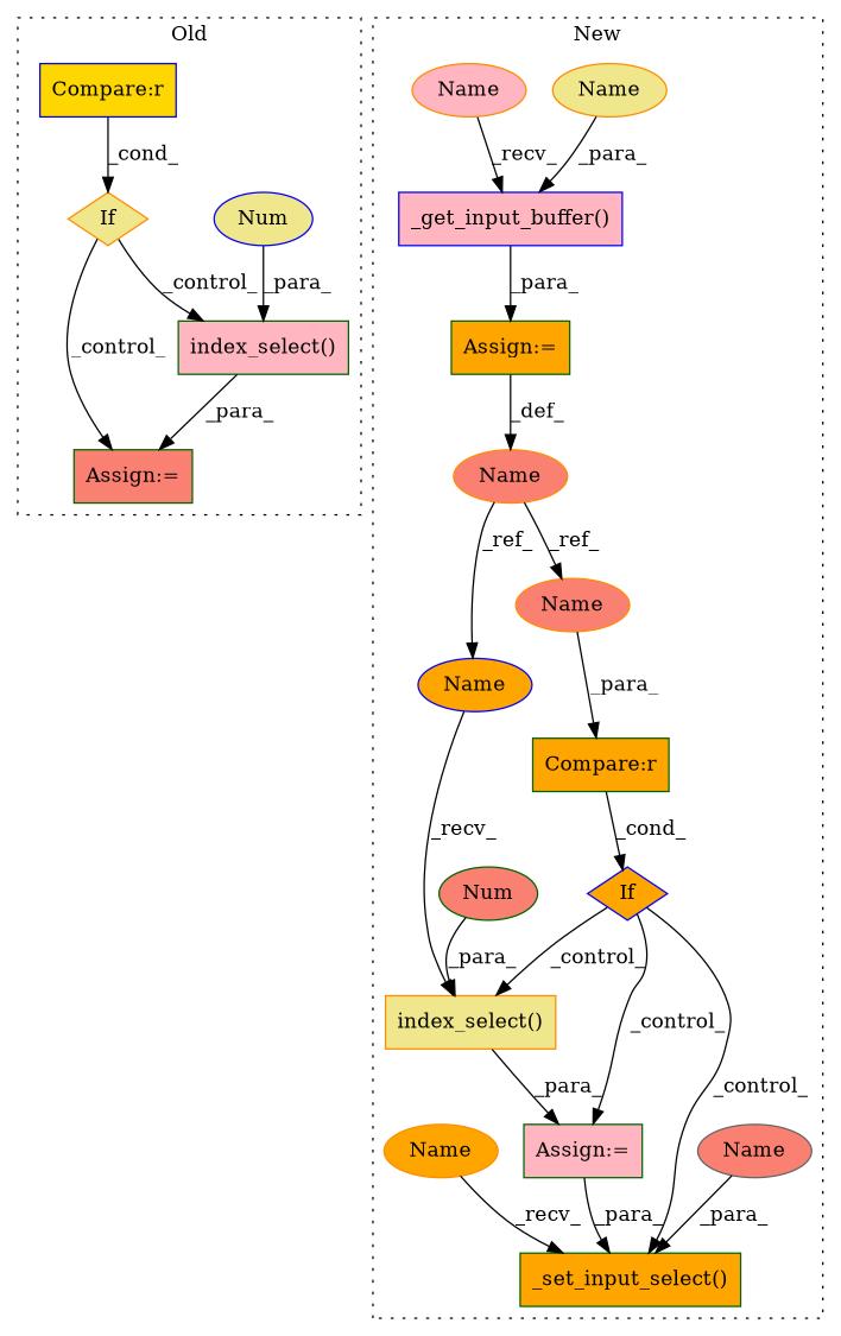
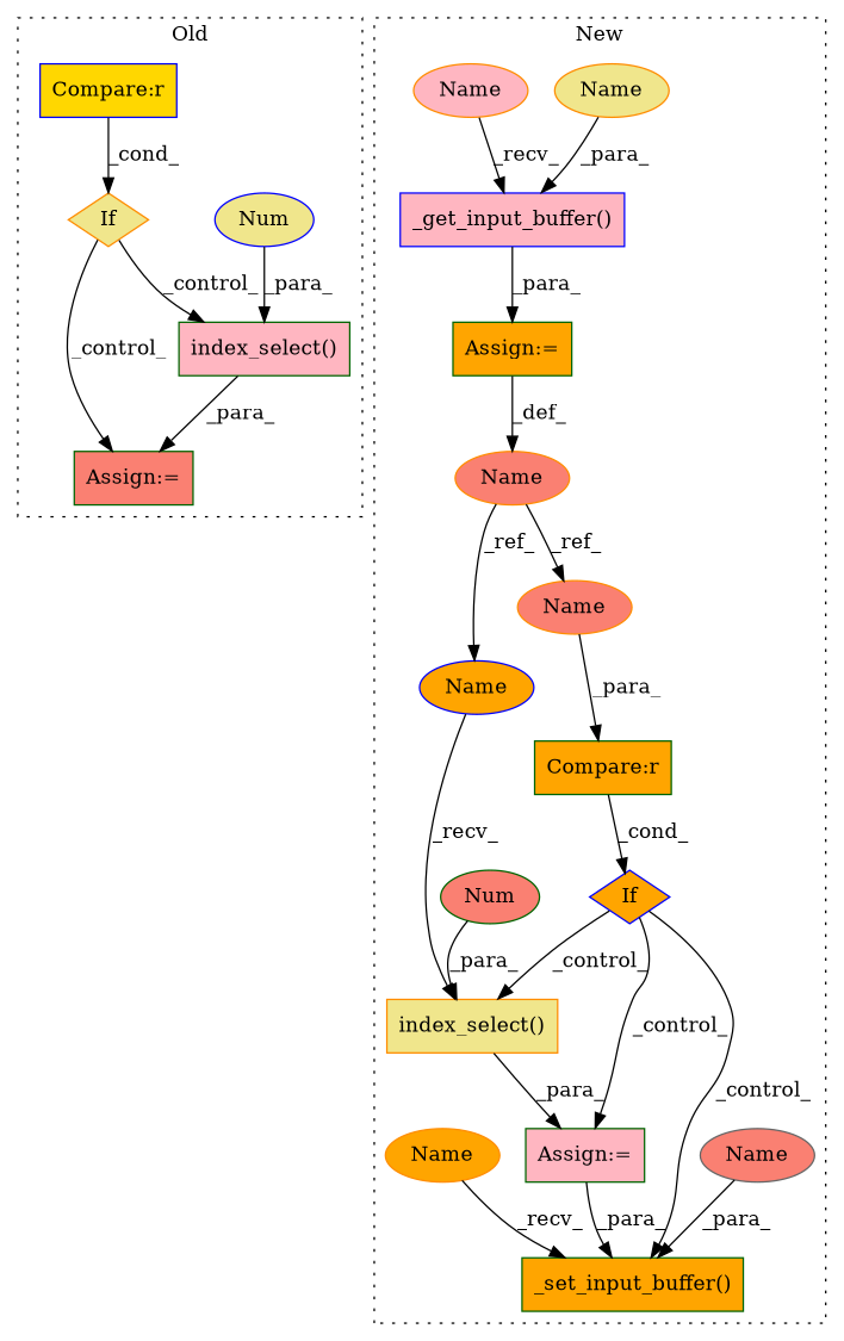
  digraph {
    node [a=87 l=3 s=2639 shape=box style=filled fillcolor=orange color=darkgreen]
    n1 [a=75 l="31,1" label="index_select()" s="2945,2988" fillcolor=lightpink]
    n2 [a=76 l=1 label=Num s=2976 shape=ellipse fillcolor=khaki color=blue]
    n3 [a=96 label=If s=2879 shape=diamond fillcolor=khaki color=darkorange]
    n4 [a=40 l=29 label="Compare:r" s=2882 fillcolor=gold color=blue]
    n5 [a=68 label="Assign:=" s=2942 fillcolor=salmon]
    n6 [a=96 label=If s=2636 shape=diamond color=blue]
    n7 [a=40 l=24 label="Compare:r"]
    n8 [a=68 label="Assign:=" s=2689 fillcolor=lightpink]
-   n9 [a=75 l="23,1" label="_set_input_select()" s="2744,2798"]
+   n9 [a=75 l="23,1" label="_set_input_buffer()" s="2744,2798"]
    n10 [a=75 l="26,1" label="index_select()" s="2692,2730" fillcolor=khaki color=darkorange]
    n11 [a=75 l="23,1" label="_get_input_buffer()" s="2586,2626" fillcolor=lightpink color=blue]
    n12 [l=12 label=Name s=2571 shape=ellipse fillcolor=salmon color=darkorange]
    n13 [a=76 l=1 label=Num s=2718 shape=ellipse fillcolor=salmon]
    n14 [a=68 label="Assign:=" s=2583]
    n15 [l=12 label=Name s=2692 shape=ellipse color=blue]
    n16 [l=12 label=Name shape=ellipse fillcolor=salmon color=darkorange]
    n17 [l=17 label=Name s=2609 shape=ellipse fillcolor=khaki color=darkorange]
    n18 [l=17 label=Name s=2767 shape=ellipse fillcolor=salmon color=gray40]
    n19 [l=4 label=Name s=2586 shape=ellipse fillcolor=lightpink color=darkorange]
    n20 [l=4 label=Name s=2744 shape=ellipse color=darkorange]
    subgraph cluster_1 {
      label=Old
      style=dotted
      n1
      n2
      n3
      n4
      n5
    }
    subgraph cluster_2 {
      label=New
      style=dotted
      n6
      n7
      n8
      n9
      n10
      n11
      n12
      n13
      n14
      n15
      n16
      n17
      n18
      n19
      n20
    }
    n1 -> n5 [label=_para_]
    n2 -> n1 [label=_para_]
    n3 -> n1 [label=_control_]
    n3 -> n5 [label=_control_]
    n4 -> n3 [label=_cond_]
    n6 -> n8 [label=_control_]
    n6 -> n9 [label=_control_]
    n6 -> n10 [label=_control_]
    n7 -> n6 [label=_cond_]
    n8 -> n9 [label=_para_]
    n10 -> n8 [label=_para_]
    n11 -> n14 [label=_para_]
    n12 -> n15 [label=_ref_]
    n12 -> n16 [label=_ref_]
    n13 -> n10 [label=_para_]
    n14 -> n12 [label=_def_]
    n15 -> n10 [label=_recv_]
    n16 -> n7 [label=_para_]
    n17 -> n11 [label=_para_]
    n18 -> n9 [label=_para_]
    n19 -> n11 [label=_recv_]
    n20 -> n9 [label=_recv_]
  }
